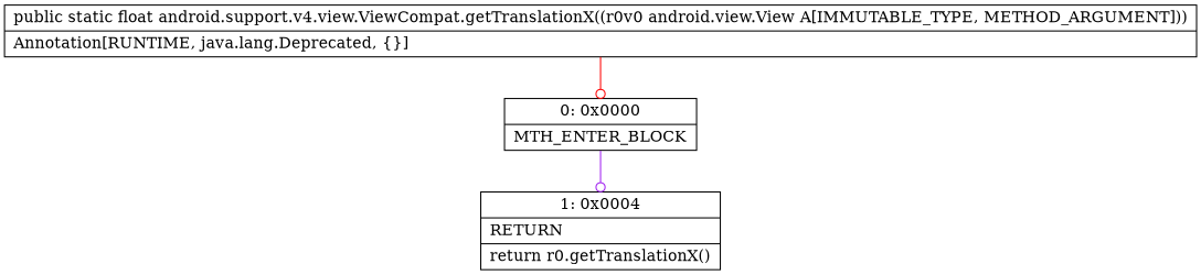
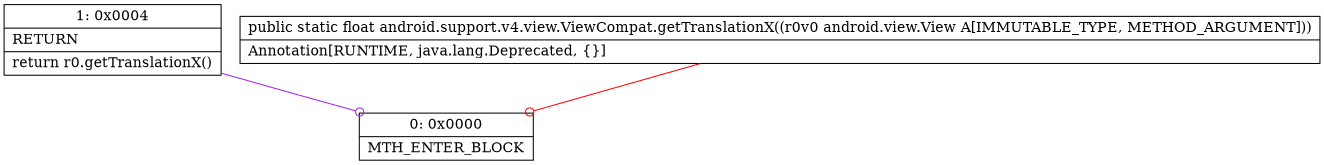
  digraph {
    node [shape=record]
    edge [arrowhead=odot]
    n1 [label="{0\:\ 0x0000|MTH_ENTER_BLOCK\l}"]
    n2 [label="{1\:\ 0x0004|RETURN\l|return r0.getTranslationX()\l}"]
    n3 [label="{public static float android.support.v4.view.ViewCompat.getTranslationX((r0v0 android.view.View A[IMMUTABLE_TYPE, METHOD_ARGUMENT]))  | Annotation[RUNTIME, java.lang.Deprecated, \{\}]\l}"]
-   n1 -> n2 [color=purple]
+   n2 -> n1 [color=purple]
    n3 -> n1 [color=red]
  }
